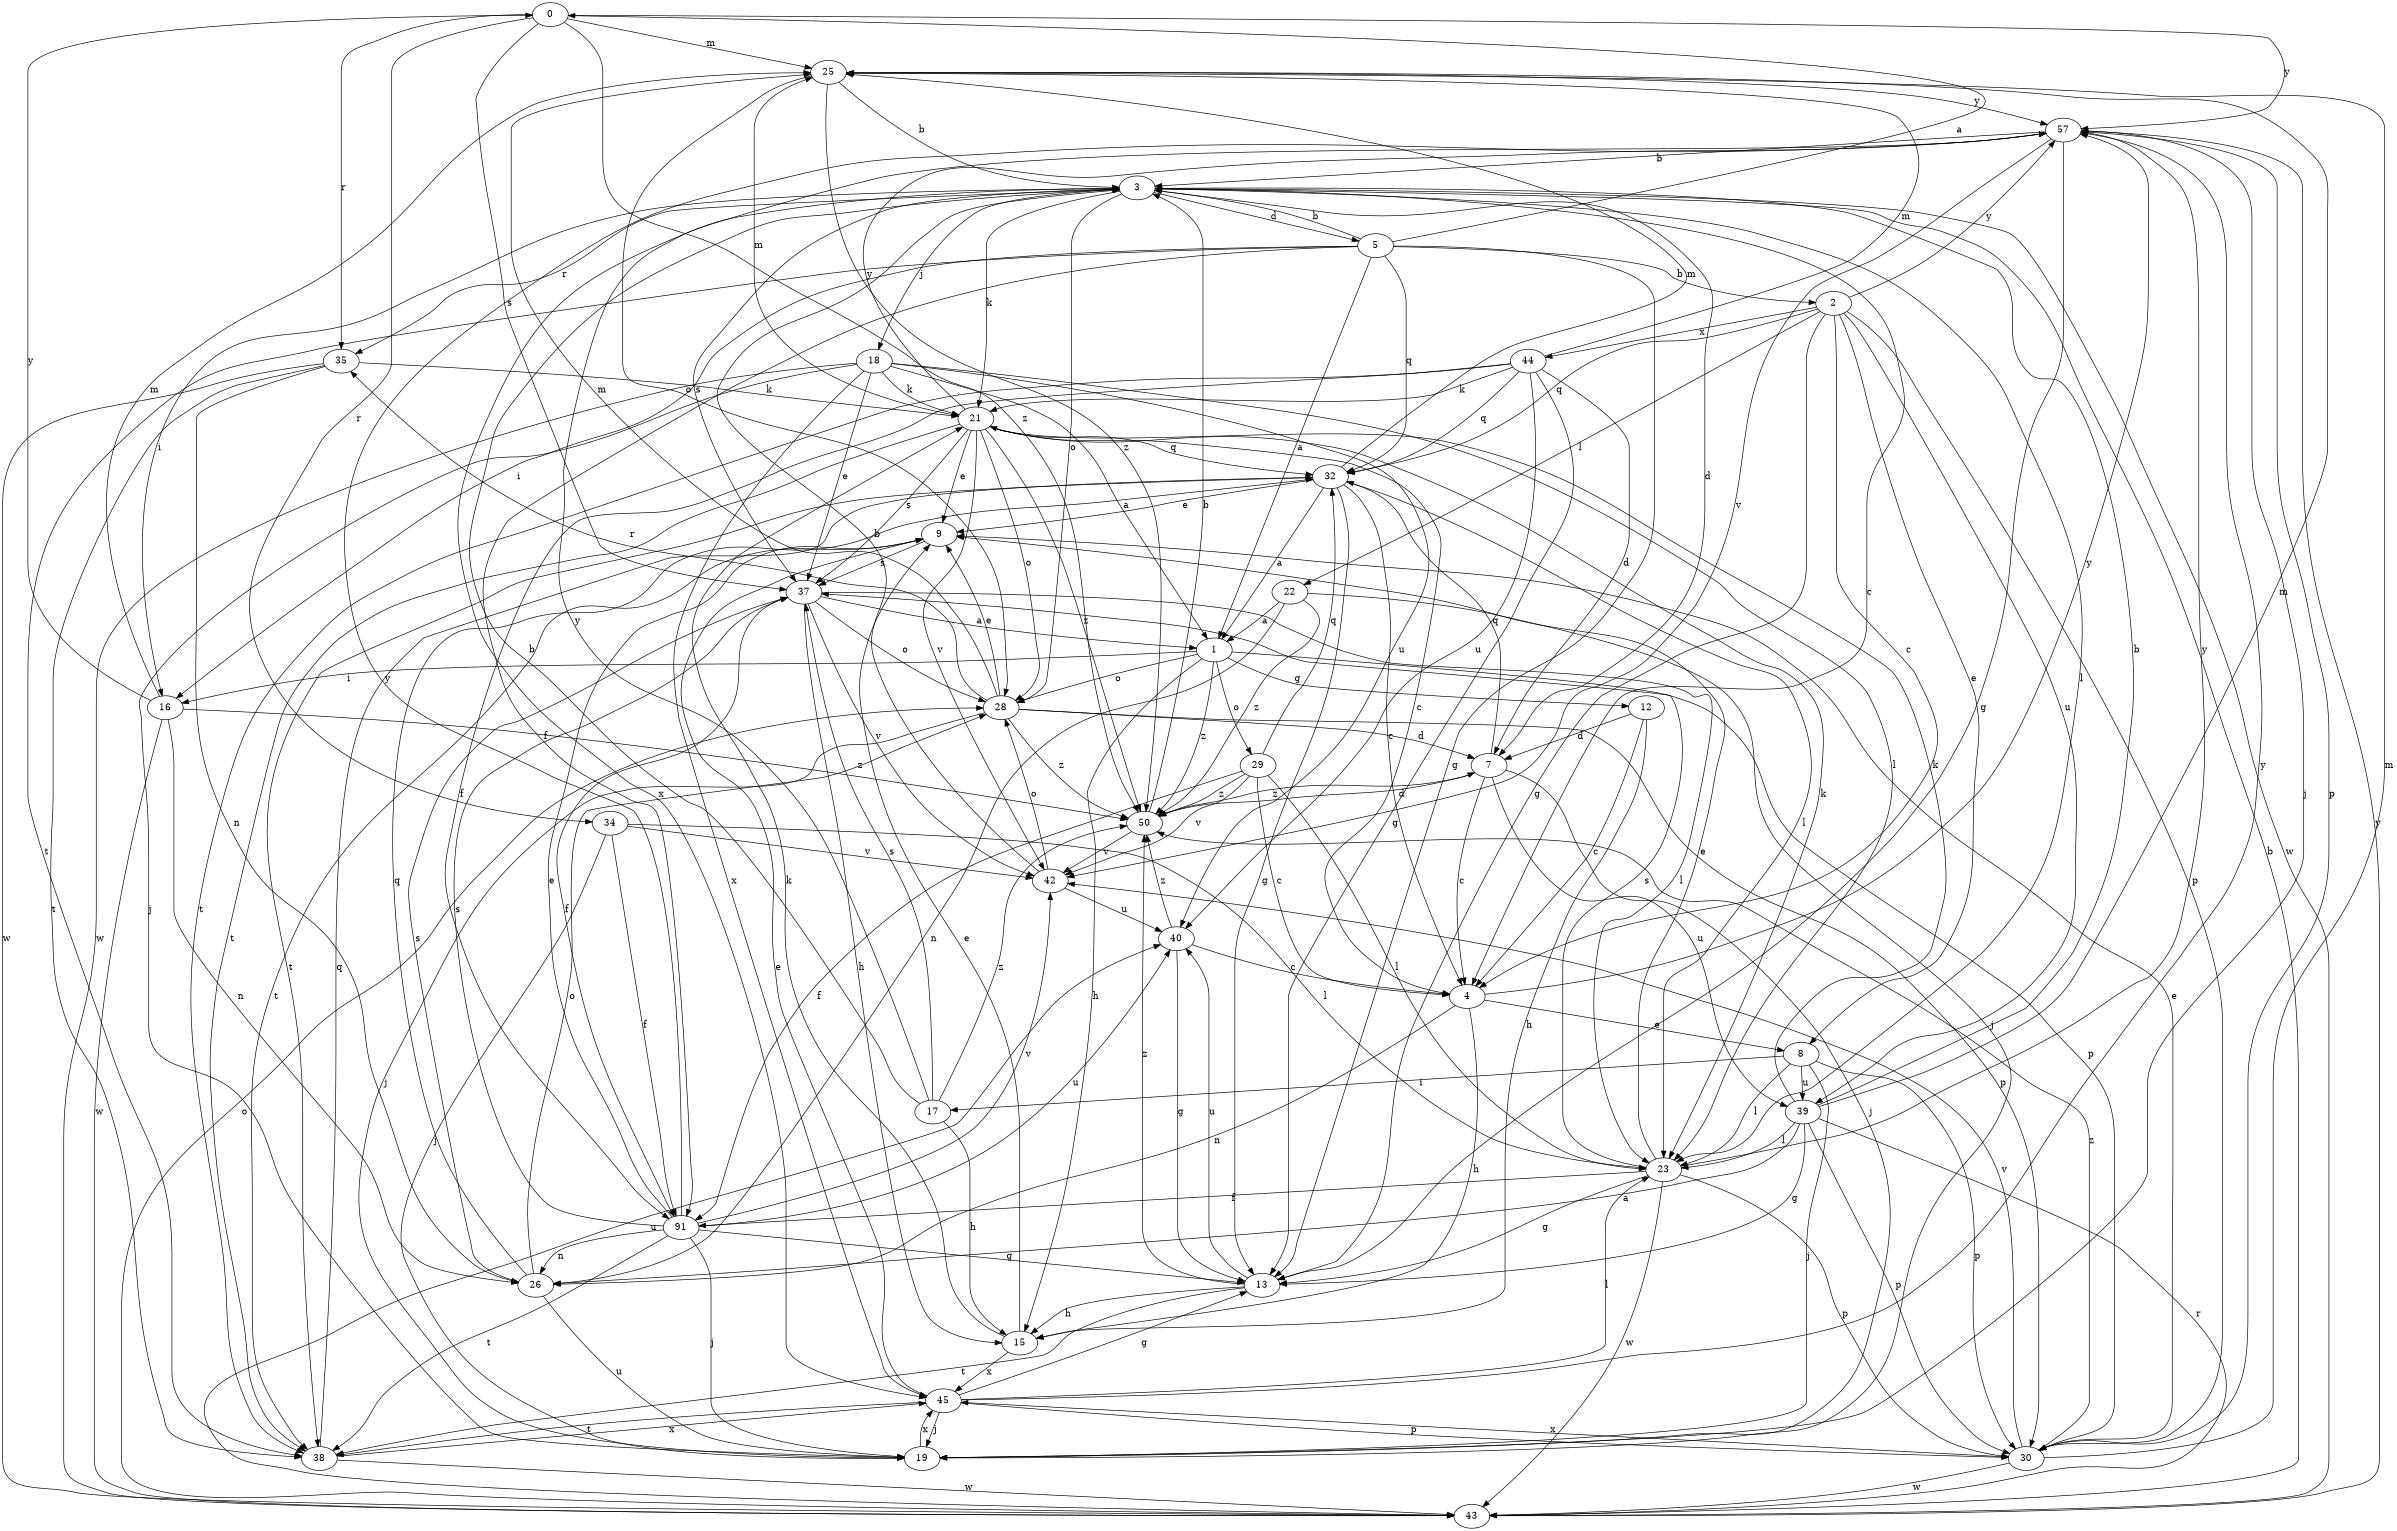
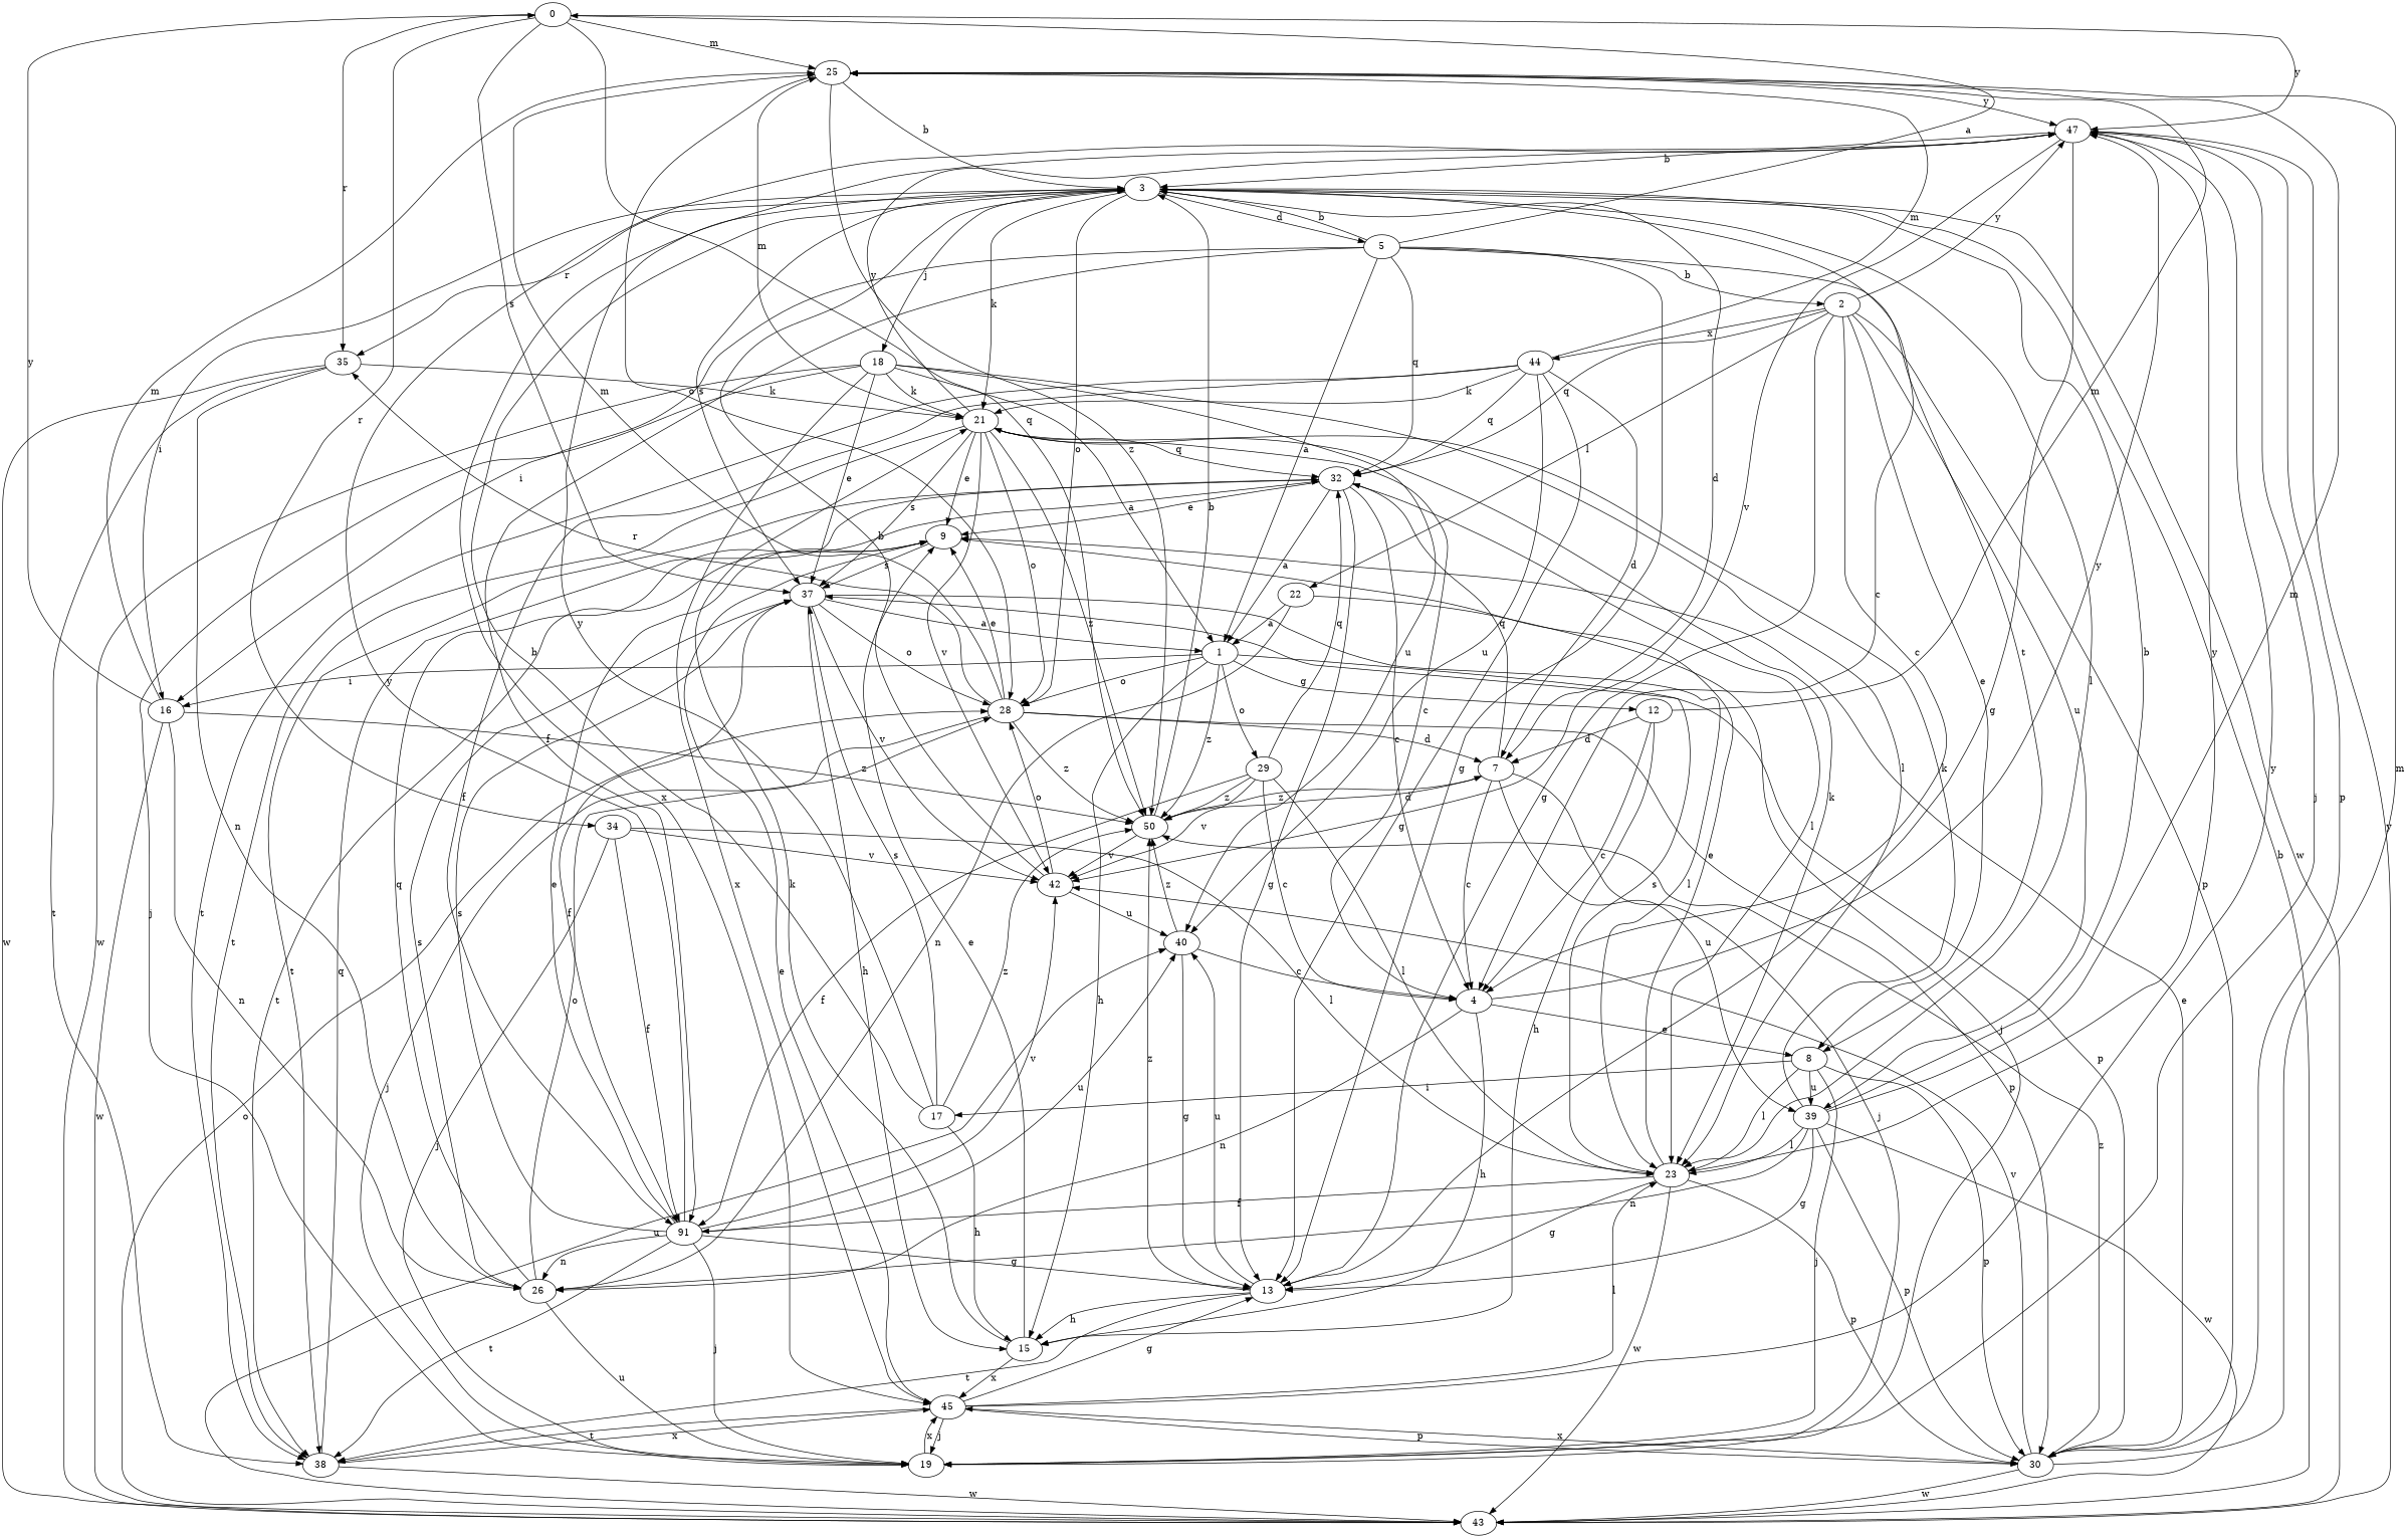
  strict digraph {
    0
    25
    34
    35
    37
-   47 [label=57]
+   47
    50
    28
    3
    23
    n11 [label=91]
    19
    42
    21
    43
    26
    38
    1
    15
    30
    13
    7
    12
    16
    29
    4
    45
    9
    32
    2
    8
    22
    39
    44
    17
    40
    5
    18
    0 -> 25 [label=m]
    0 -> 34 [label=r]
    0 -> 35 [label=r]
    0 -> 37 [label=s]
    0 -> 47 [label=y]
-   0 -> 50 [label=z]
+   0 -> 50 [label=q]
    25 -> 47 [label=y]
    25 -> 50 [label=z]
    25 -> 28 [label=o]
    25 -> 3 [label=b]
    34 -> 23 [label=l]
    34 -> n11 [label=f]
    34 -> 19 [label=j]
    34 -> 42 [label=v]
    35 -> 21 [label=k]
    35 -> 43 [label=w]
    35 -> 26 [label=n]
    35 -> 38 [label=t]
    37 -> 28 [label=o]
    37 -> 23 [label=l]
    37 -> n11 [label=f]
    37 -> 42 [label=v]
    37 -> 1 [label=a]
    37 -> 15 [label=h]
    47 -> 3 [label=b]
    47 -> 19 [label=j]
    47 -> 42 [label=v]
    47 -> 30 [label=p]
    47 -> 13 [label=g]
    50 -> 3 [label=b]
    50 -> 42 [label=v]
    50 -> 7 [label=d]
    28 -> 25 [label=m]
    28 -> 35 [label=r]
    28 -> 50 [label=z]
    28 -> 19 [label=j]
    28 -> 30 [label=p]
    28 -> 7 [label=d]
    28 -> 9 [label=e]
    3 -> 35 [label=r]
    3 -> 37 [label=s]
    3 -> 28 [label=o]
    3 -> 23 [label=l]
    3 -> 21 [label=k]
    3 -> 43 [label=w]
    3 -> 7 [label=d]
    3 -> 16 [label=i]
    3 -> 4 [label=c]
    3 -> 45 [label=x]
    3 -> 5 [label=d]
    3 -> 18 [label=j]
    23 -> 37 [label=s]
    23 -> 47 [label=y]
    23 -> n11 [label=f]
    23 -> 43 [label=w]
    23 -> 30 [label=p]
    23 -> 13 [label=g]
    23 -> 9 [label=e]
    n11 -> 37 [label=s]
    n11 -> 47 [label=y]
    n11 -> 19 [label=j]
    n11 -> 42 [label=v]
    n11 -> 26 [label=n]
    n11 -> 38 [label=t]
    n11 -> 13 [label=g]
    n11 -> 9 [label=e]
    n11 -> 40 [label=u]
    19 -> 45 [label=x]
    42 -> 28 [label=o]
    42 -> 3 [label=b]
    42 -> 40 [label=u]
    21 -> 25 [label=m]
    21 -> 37 [label=s]
    21 -> 47 [label=y]
    21 -> 50 [label=z]
    21 -> 28 [label=o]
    21 -> 23 [label=k]
    21 -> 42 [label=v]
    21 -> 38 [label=t]
    21 -> 4 [label=c]
    21 -> 9 [label=e]
    21 -> 32 [label=q]
    43 -> 47 [label=y]
    43 -> 28 [label=o]
    43 -> 3 [label=b]
    43 -> 40 [label=u]
    26 -> 37 [label=s]
    26 -> 28 [label=o]
    26 -> 19 [label=u]
    26 -> 32 [label=q]
    38 -> 43 [label=w]
    38 -> 45 [label=x]
    38 -> 32 [label=q]
    1 -> 50 [label=z]
    1 -> 28 [label=o]
    1 -> 15 [label=h]
    1 -> 30 [label=p]
    1 -> 12 [label=g]
    1 -> 16 [label=i]
    1 -> 29 [label=o]
    15 -> 21 [label=k]
    15 -> 45 [label=x]
    15 -> 9 [label=e]
    30 -> 25 [label=m]
    30 -> 50 [label=z]
    30 -> 42 [label=v]
    30 -> 43 [label=w]
    30 -> 45 [label=x]
    30 -> 9 [label=e]
    13 -> 50 [label=z]
    13 -> 38 [label=t]
    13 -> 15 [label=h]
    13 -> 40 [label=u]
    7 -> 50 [label=z]
    7 -> 19 [label=j]
    7 -> 4 [label=c]
    7 -> 32 [label=q]
    7 -> 39 [label=u]
    12 -> 15 [label=h]
    12 -> 7 [label=d]
    12 -> 4 [label=c]
    16 -> 0 [label=y]
    16 -> 25 [label=m]
    16 -> 50 [label=z]
    16 -> 43 [label=w]
    16 -> 26 [label=n]
    29 -> 50 [label=z]
    29 -> 23 [label=l]
    29 -> n11 [label=f]
    29 -> 42 [label=v]
    29 -> 4 [label=c]
    29 -> 32 [label=q]
    4 -> 47 [label=y]
    4 -> 26 [label=n]
    4 -> 15 [label=h]
    4 -> 8 [label=e]
    45 -> 47 [label=y]
    45 -> 23 [label=l]
    45 -> 19 [label=j]
    45 -> 38 [label=t]
    45 -> 30 [label=p]
    45 -> 13 [label=g]
    45 -> 9 [label=e]
    9 -> 37 [label=s]
    9 -> 38 [label=t]
-   32 -> 25 [label=m]
+   12 -> 25 [label=m]
    32 -> 23 [label=l]
    32 -> 38 [label=t]
    32 -> 1 [label=a]
    32 -> 13 [label=g]
    32 -> 4 [label=c]
    32 -> 9 [label=e]
    2 -> 47 [label=y]
    2 -> 30 [label=p]
    2 -> 13 [label=g]
    2 -> 4 [label=c]
    2 -> 32 [label=q]
    2 -> 8 [label=e]
    2 -> 22 [label=l]
    2 -> 39 [label=u]
    2 -> 44 [label=x]
    8 -> 23 [label=l]
    8 -> 19 [label=j]
    8 -> 30 [label=p]
    8 -> 39 [label=u]
    8 -> 17 [label=i]
-   22 -> 50 [label=z]
    22 -> 19 [label=j]
    22 -> 26 [label=n]
    22 -> 1 [label=a]
    39 -> 25 [label=m]
    39 -> 3 [label=b]
    39 -> 23 [label=l]
    39 -> 21 [label=k]
-   39 -> 43 [label=r]
-   39 -> 26 [label=a]
+   39 -> 43 [label=w]
+   39 -> 26 [label=n]
    39 -> 30 [label=p]
    39 -> 13 [label=g]
    44 -> 25 [label=m]
    44 -> n11 [label=f]
    44 -> 21 [label=k]
    44 -> 38 [label=t]
    44 -> 13 [label=g]
    44 -> 7 [label=d]
    44 -> 32 [label=q]
    44 -> 40 [label=u]
    17 -> 37 [label=s]
    17 -> 47 [label=y]
    17 -> 50 [label=z]
    17 -> 3 [label=b]
    17 -> 15 [label=h]
    40 -> 50 [label=z]
    40 -> 13 [label=g]
    40 -> 4 [label=c]
    5 -> 0 [label=a]
    5 -> 3 [label=b]
    5 -> n11 [label=f]
-   5 -> 38 [label=t]
+   5 -> 8 [label=t]
    5 -> 1 [label=a]
    5 -> 13 [label=g]
    5 -> 16 [label=i]
    5 -> 32 [label=q]
    5 -> 2 [label=b]
    18 -> 37 [label=e]
    18 -> 23 [label=l]
    18 -> 19 [label=j]
    18 -> 21 [label=k]
    18 -> 43 [label=w]
    18 -> 1 [label=a]
    18 -> 45 [label=x]
    18 -> 40 [label=u]
  }
